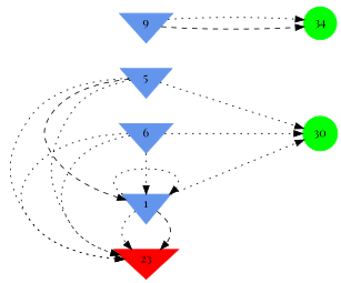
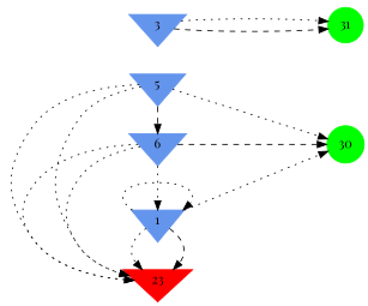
  digraph {
    fontname="Playfair Display"
    rankdir=LR
    ranksep=2.0
    node [color=cornflowerblue fontname="Playfair Display" shape=invtriangle style=filled]
    edge [fontname="Playfair Display" style=dotted]
    1
    n2 [label=5]
    6
-   9
+   9 [label=3]
    23 [color=red]
    30 [color=green shape=circle]
-   31 [color=green shape=circle label=34]
+   31 [color=green shape=circle]
    subgraph sub_1 {
      rank=same
      1
      n2
      6
      9
      23
    }
    subgraph sub_2 {
      rank=same
    }
    subgraph sub_3 {
      rank=same
      30
      31
    }
    1 -> 1
    1 -> 23 [style=dashed]
    1 -> 23
    1 -> 30
-   n2 -> 1 [style=dashed]
+   n2 -> 6 [style=dashed]
    n2 -> 23
    n2 -> 23
    n2 -> 30
    6 -> 1
    6 -> 23
    6 -> 23
-   6 -> 30
+   6 -> 30 [style=dashed]
    9 -> 31 [style=dashed]
    9 -> 31
  }
